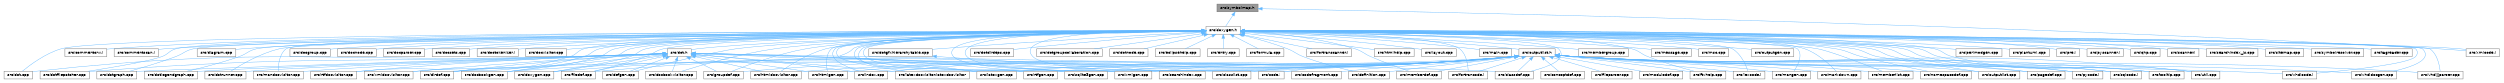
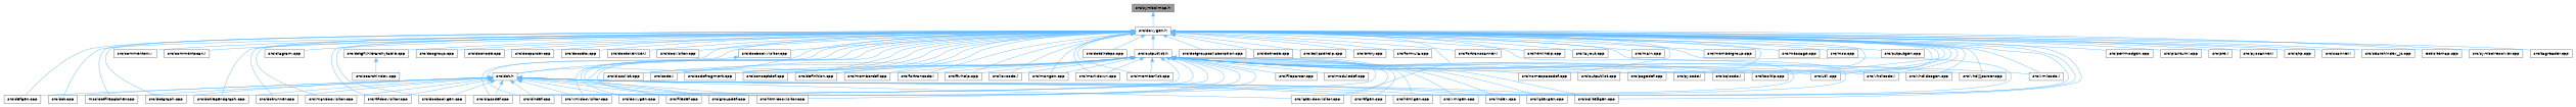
  digraph {
    node [color=grey40 fillcolor=white fontname=Helvetica fontsize=10 shape=box style=filled]
    edge [color=steelblue1 dir=back fontname=Helvetica fontsize=10 labelfontname=Helvetica labelfontsize=10 style=solid]
    n1 [color=gray40 fillcolor=grey60 fontcolor=black height=0.2 label="src/symbolmap.h" width=0.4]
    n2 [height=0.2 label="src/doxygen.h" width=0.4]
    n3 [height=0.2 label="src/classdef.cpp" width=0.4]
    n4 [height=0.2 label="src/classlist.cpp" width=0.4]
    n5 [height=0.2 label="src/code.l" width=0.4]
    n6 [height=0.2 label="src/codefragment.cpp" width=0.4]
    n7 [height=0.2 label="src/commentcnv.l" width=0.4]
    n8 [height=0.2 label="src/commentscan.l" width=0.4]
    n9 [height=0.2 label="src/conceptdef.cpp" width=0.4]
    n10 [height=0.2 label="src/defgen.cpp" width=0.4]
    n11 [height=0.2 label="src/definition.cpp" width=0.4]
    n12 [height=0.2 label="src/diagram.cpp" width=0.4]
    n13 [height=0.2 label="src/dirdef.cpp" width=0.4]
    n14 [height=0.2 label="src/docbookgen.cpp" width=0.4]
    n15 [height=0.2 label="src/docbookvisitor.cpp" width=0.4]
    n16 [height=0.2 label="src/docgroup.cpp" width=0.4]
    n17 [height=0.2 label="src/docnode.cpp" width=0.4]
    n18 [height=0.2 label="src/docparser.cpp" width=0.4]
    n19 [height=0.2 label="src/docsets.cpp" width=0.4]
    n20 [height=0.2 label="src/doctokenizer.l" width=0.4]
    n21 [height=0.2 label="src/docvisitor.cpp" width=0.4]
    n22 [height=0.2 label="src/dot.cpp" width=0.4]
    n23 [height=0.2 label="src/dot.h" width=0.4]
-   n24 [height=0.2 label="src/dotfilepatcher.cpp" width=0.4]
+   n24 [height=0.2 label="msc/dotfilepatcher.cpp" width=0.4]
    n25 [height=0.2 label="src/dotgraph.cpp" width=0.4]
    n26 [height=0.2 label="src/dotlegendgraph.cpp" width=0.4]
    n27 [height=0.2 label="src/dotrunner.cpp" width=0.4]
    n28 [height=0.2 label="src/doxygen.cpp" width=0.4]
    n29 [height=0.2 label="src/filedef.cpp" width=0.4]
    n30 [height=0.2 label="src/groupdef.cpp" width=0.4]
    n31 [height=0.2 label="src/htmldocvisitor.cpp" width=0.4]
    n32 [height=0.2 label="src/htmlgen.cpp" width=0.4]
    n33 [height=0.2 label="src/index.cpp" width=0.4]
-   n34 [height=0.2 label="src/latexdocvisitor.latexdocvisitor" width=0.4]
+   n34 [height=0.2 label="src/latexdocvisitor.cpp" width=0.4]
    n35 [height=0.2 label="src/latexgen.cpp" width=0.4]
    n36 [height=0.2 label="src/mandocvisitor.cpp" width=0.4]
    n37 [height=0.2 label="src/memberdef.cpp" width=0.4]
    n38 [height=0.2 label="src/rtfdocvisitor.cpp" width=0.4]
    n39 [height=0.2 label="src/rtfgen.cpp" width=0.4]
    n40 [height=0.2 label="src/sqlite3gen.cpp" width=0.4]
    n41 [height=0.2 label="src/xmldocvisitor.cpp" width=0.4]
    n42 [height=0.2 label="src/xmlgen.cpp" width=0.4]
    n43 [height=0.2 label="src/dotdirdeps.cpp" width=0.4]
    n44 [height=0.2 label="src/dotgfxhierarchytable.cpp" width=0.4]
    n45 [height=0.2 label="src/dotgroupcollaboration.cpp" width=0.4]
    n46 [height=0.2 label="src/dotnode.cpp" width=0.4]
    n47 [height=0.2 label="src/eclipsehelp.cpp" width=0.4]
    n48 [height=0.2 label="src/entry.cpp" width=0.4]
    n49 [height=0.2 label="src/formula.cpp" width=0.4]
    n50 [height=0.2 label="src/fortrancode.l" width=0.4]
    n51 [height=0.2 label="src/fortranscanner.l" width=0.4]
    n52 [height=0.2 label="src/ftvhelp.cpp" width=0.4]
    n53 [height=0.2 label="src/htmlhelp.cpp" width=0.4]
    n54 [height=0.2 label="src/layout.cpp" width=0.4]
    n55 [height=0.2 label="src/lexcode.l" width=0.4]
    n56 [height=0.2 label="src/main.cpp" width=0.4]
    n57 [height=0.2 label="src/mangen.cpp" width=0.4]
    n58 [height=0.2 label="src/markdown.cpp" width=0.4]
    n59 [height=0.2 label="src/membergroup.cpp" width=0.4]
    n60 [height=0.2 label="src/memberlist.cpp" width=0.4]
    n61 [height=0.2 label="src/message.cpp" width=0.4]
    n62 [height=0.2 label="src/msc.cpp" width=0.4]
    n63 [height=0.2 label="src/namespacedef.cpp" width=0.4]
    n64 [height=0.2 label="src/outputgen.cpp" width=0.4]
    n65 [height=0.2 label="src/outputlist.cpp" width=0.4]
    n66 [height=0.2 label="src/outputlist.h" width=0.4]
    n67 [height=0.2 label="src/pagedef.cpp" width=0.4]
    n68 [height=0.2 label="src/pycode.l" width=0.4]
    n69 [height=0.2 label="src/sqlcode.l" width=0.4]
    n70 [height=0.2 label="src/tooltip.cpp" width=0.4]
    n71 [height=0.2 label="src/util.cpp" width=0.4]
    n72 [height=0.2 label="src/vhdlcode.l" width=0.4]
    n73 [height=0.2 label="src/vhdldocgen.cpp" width=0.4]
    n74 [height=0.2 label="src/vhdljjparser.cpp" width=0.4]
    n75 [height=0.2 label="src/xmlcode.l" width=0.4]
    n76 [height=0.2 label="src/perlmodgen.cpp" width=0.4]
    n77 [height=0.2 label="src/plantuml.cpp" width=0.4]
    n78 [height=0.2 label="src/pre.l" width=0.4]
    n79 [height=0.2 label="src/pyscanner.l" width=0.4]
    n80 [height=0.2 label="src/qhp.cpp" width=0.4]
    n81 [height=0.2 label="src/scanner.l" width=0.4]
    n82 [height=0.2 label="src/searchindex_js.cpp" width=0.4]
-   n83 [height=0.2 label="src/sitemap.cpp" width=0.4]
+   n83 [height=0.2 label="dot/sitemap.cpp" width=0.4]
    n84 [height=0.2 label="src/symbolresolver.cpp" width=0.4]
    n85 [height=0.2 label="src/tagreader.cpp" width=0.4]
    n86 [height=0.2 label="src/searchindex.cpp" width=0.4]
    n87 [height=0.2 label="src/fileparser.cpp" width=0.4]
    n88 [height=0.2 label="src/moduledef.cpp" width=0.4]
    n1 -> n2
    n2 -> n3
    n2 -> n4
    n2 -> n5
    n2 -> n6
    n2 -> n7
    n2 -> n8
+   n2 -> n9
    n2 -> n10
    n2 -> n11
    n2 -> n12
    n2 -> n13
    n2 -> n14
    n2 -> n15
    n2 -> n16
    n2 -> n17
    n2 -> n18
    n2 -> n19
    n2 -> n20
    n2 -> n21
    n2 -> n22
    n2 -> n23
    n2 -> n24
    n2 -> n25
    n2 -> n26
    n2 -> n27
    n2 -> n28
    n2 -> n29
    n2 -> n30
    n2 -> n31
    n2 -> n32
    n2 -> n33
    n2 -> n34
    n2 -> n35
    n2 -> n36
    n2 -> n37
    n2 -> n38
    n2 -> n39
    n2 -> n40
    n2 -> n41
    n2 -> n42
    n2 -> n43
    n2 -> n44
    n2 -> n45
    n2 -> n46
    n2 -> n47
    n2 -> n48
    n2 -> n49
    n2 -> n50
    n2 -> n51
    n2 -> n52
    n2 -> n53
    n2 -> n54
    n2 -> n55
    n2 -> n56
    n2 -> n57
    n2 -> n58
    n2 -> n59
    n2 -> n60
    n2 -> n61
    n2 -> n62
    n2 -> n63
    n2 -> n64
    n2 -> n65
    n2 -> n66
    n2 -> n67
    n2 -> n68
    n2 -> n69
    n2 -> n70
    n2 -> n71
    n2 -> n72
    n2 -> n73
    n2 -> n74
    n2 -> n75
    n2 -> n76
    n2 -> n77
    n2 -> n78
    n2 -> n79
    n2 -> n80
    n2 -> n81
    n2 -> n82
    n2 -> n83
    n2 -> n84
    n2 -> n85
    n23 -> n3
    n23 -> n10
    n23 -> n13
    n23 -> n14
-   n23 -> n15
+   n15 -> n23
    n23 -> n22
    n23 -> n24
    n23 -> n25
    n23 -> n26
    n23 -> n27
    n23 -> n28
    n23 -> n29
    n23 -> n30
    n23 -> n31
    n23 -> n32
    n23 -> n33
    n23 -> n34
    n23 -> n35
    n23 -> n36
    n23 -> n38
    n23 -> n39
    n23 -> n40
    n23 -> n41
    n23 -> n42
    n44 -> n86
    n66 -> n3
    n66 -> n4
    n66 -> n5
    n66 -> n6
    n66 -> n9
    n66 -> n11
    n66 -> n13
    n66 -> n14
    n66 -> n28
    n66 -> n29
    n66 -> n30
    n66 -> n31
    n66 -> n32
    n66 -> n33
    n66 -> n34
    n66 -> n35
    n66 -> n37
    n66 -> n39
    n66 -> n40
    n66 -> n42
    n66 -> n50
    n66 -> n52
    n66 -> n55
    n66 -> n57
    n66 -> n58
    n66 -> n60
    n66 -> n63
    n66 -> n65
    n66 -> n67
    n66 -> n68
    n66 -> n69
    n66 -> n70
    n66 -> n71
    n66 -> n72
    n66 -> n73
    n66 -> n74
-   n1 -> n75
+   n66 -> n75
    n66 -> n87
    n66 -> n88
  }
